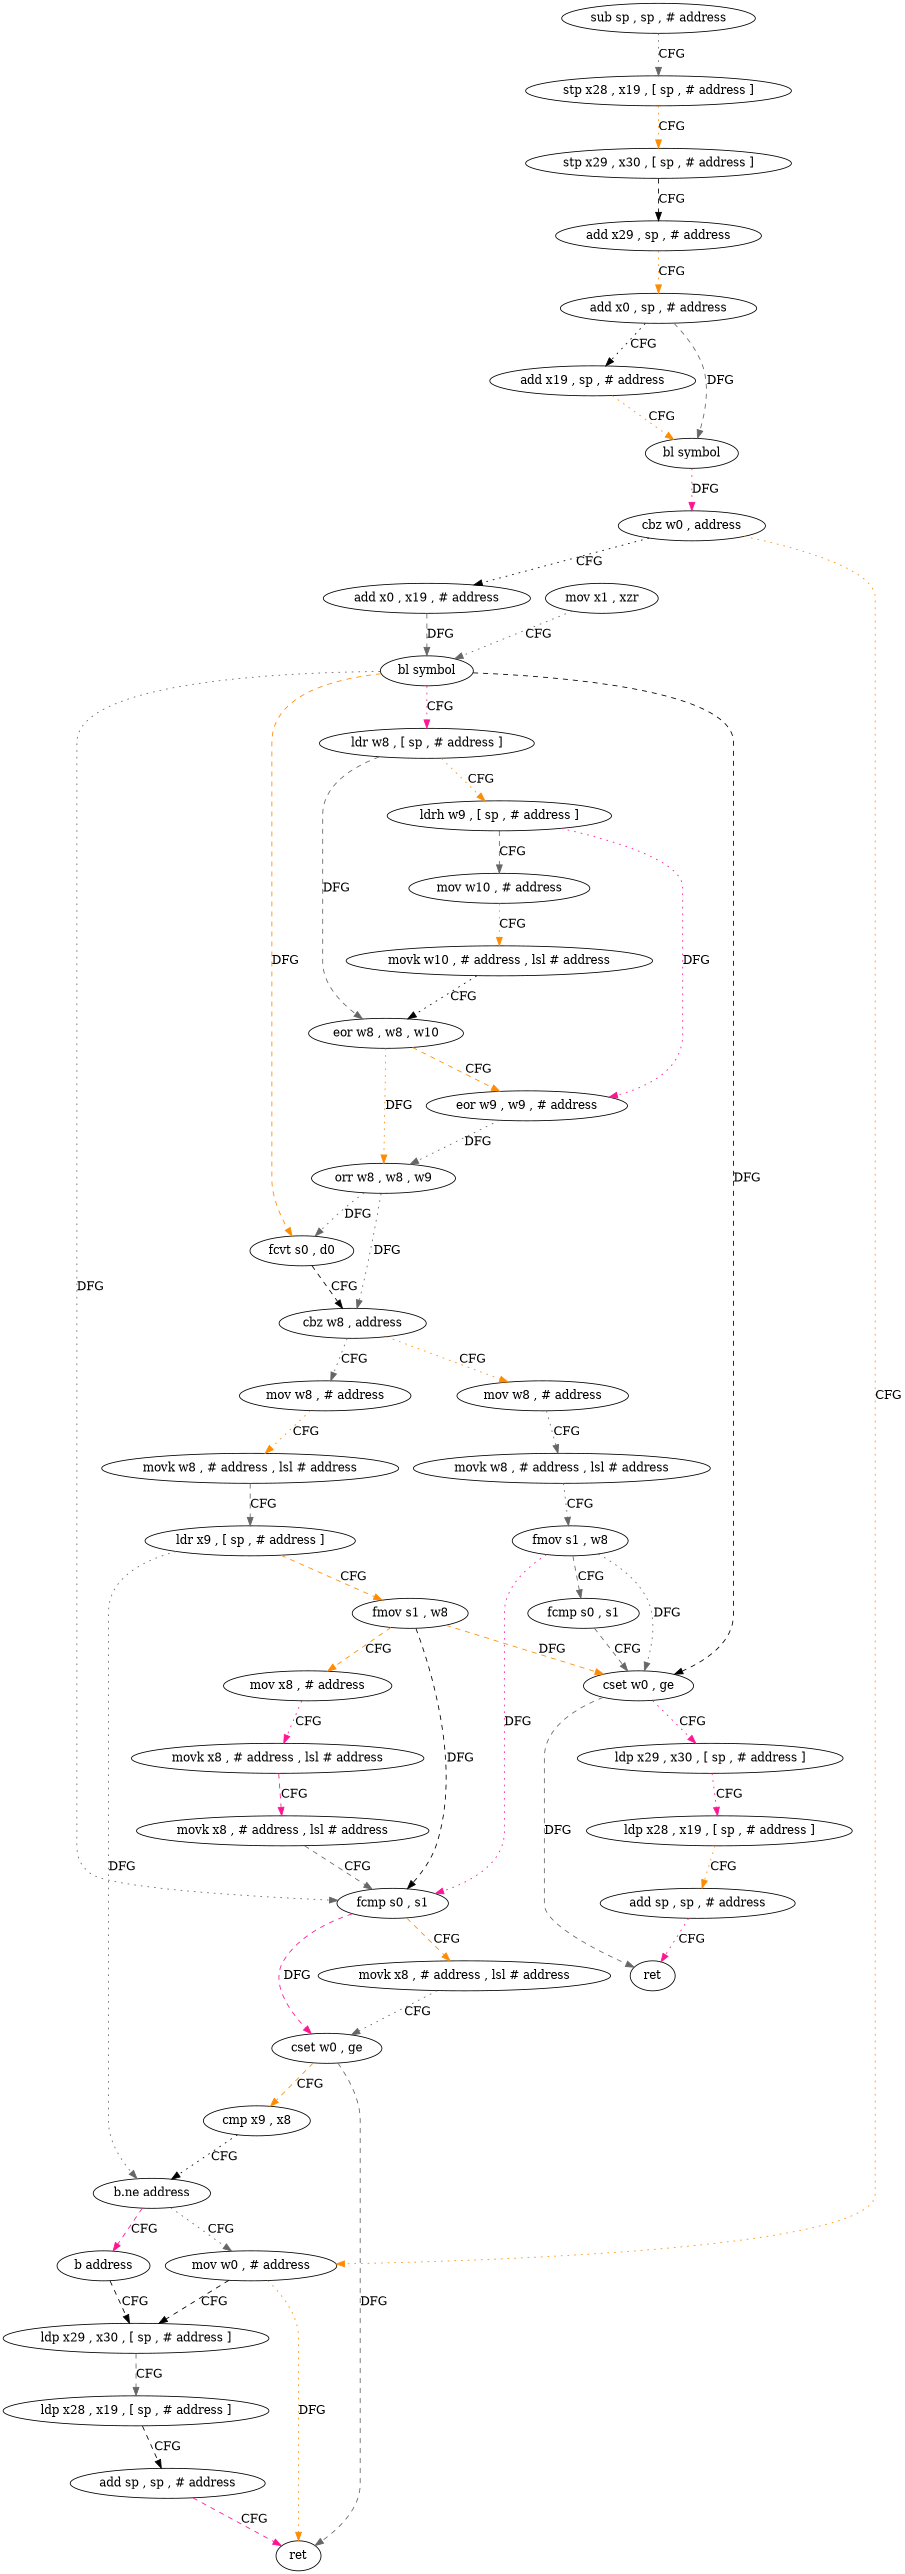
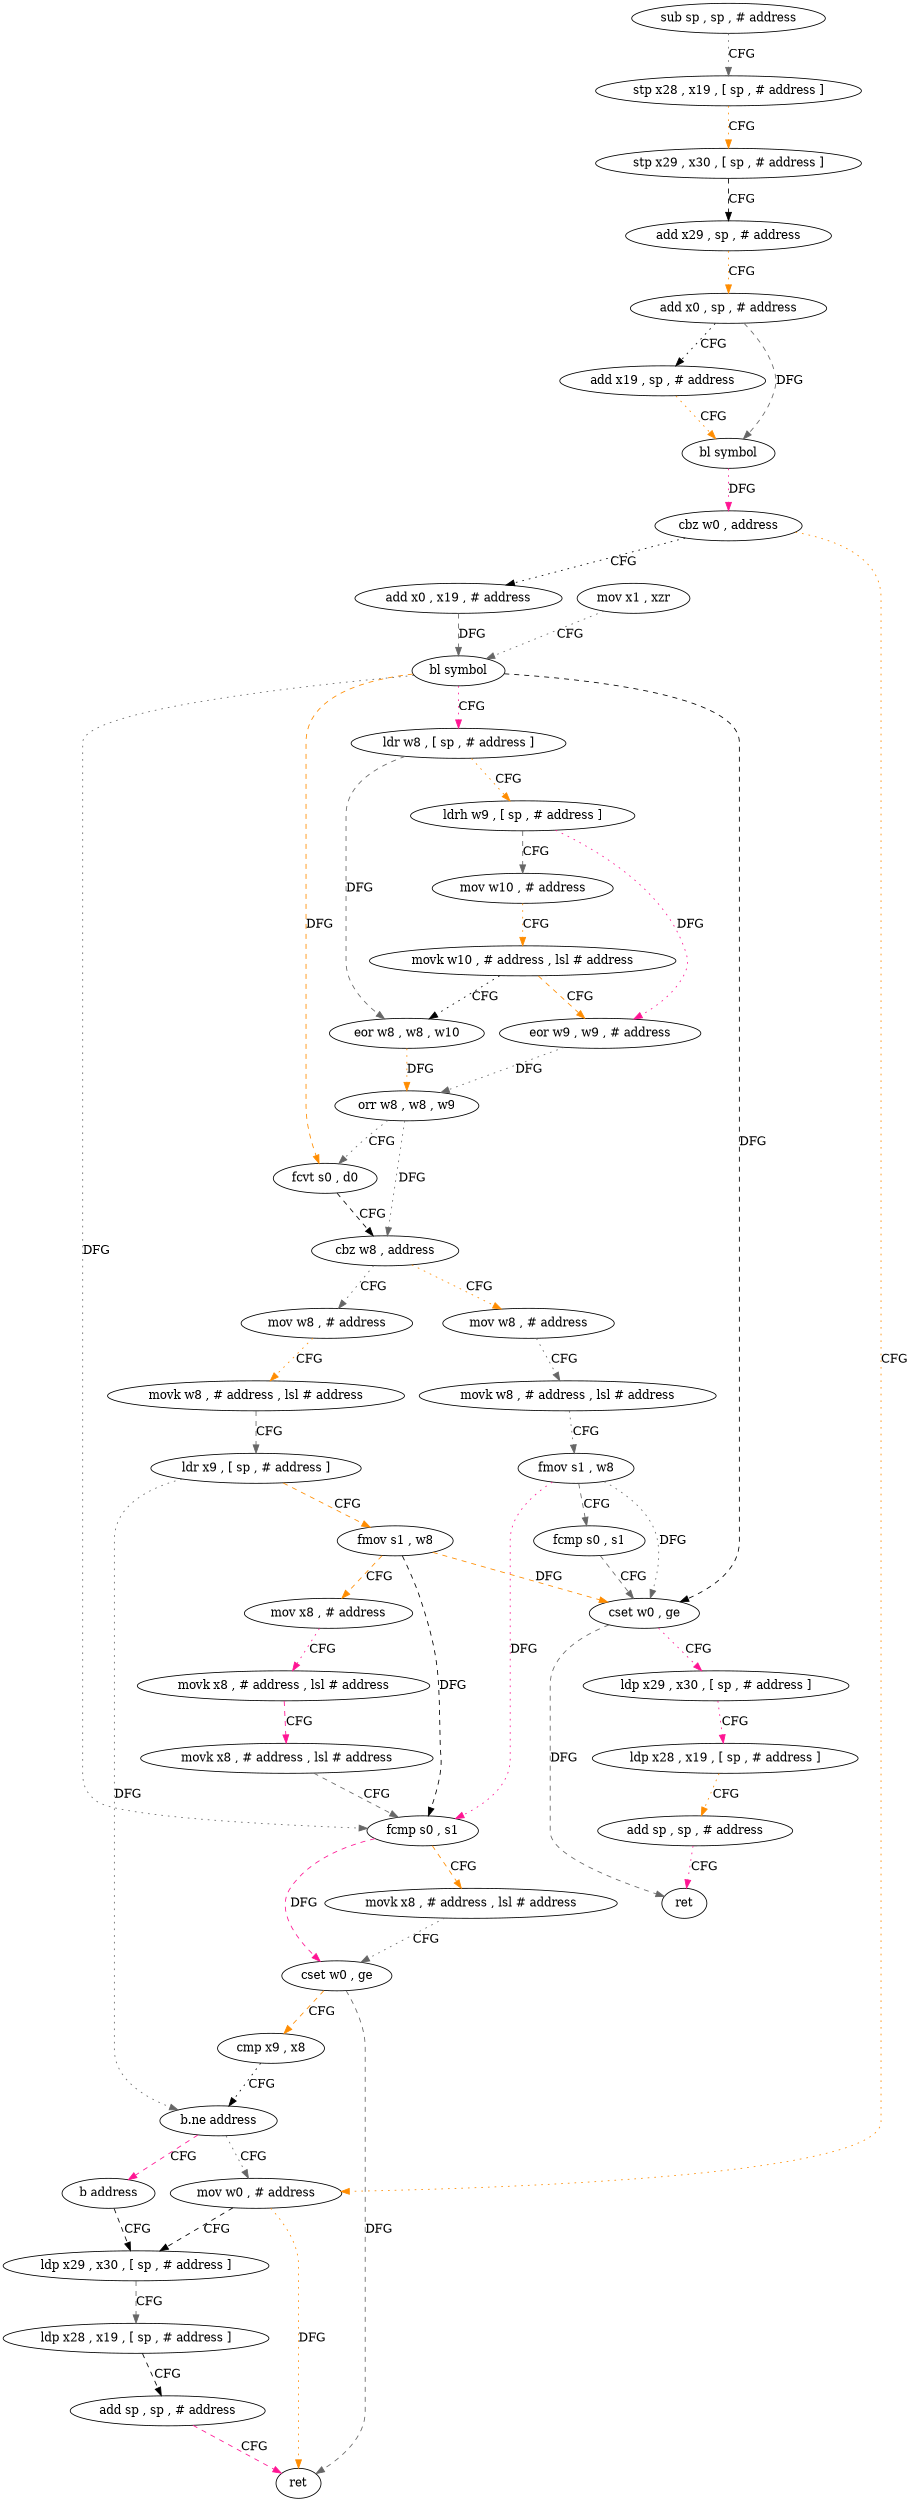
  digraph {
    edge [color=gray40 style=dotted]
    n1 [label="sub sp , sp , # address"]
    n2 [label="stp x28 , x19 , [ sp , # address ]"]
    n3 [label="stp x29 , x30 , [ sp , # address ]"]
    n4 [label="add x29 , sp , # address"]
    n5 [label="add x0 , sp , # address"]
    n6 [label="add x19 , sp , # address"]
    n7 [label="bl symbol"]
    n8 [label="cbz w0 , address"]
    n9 [label="add x0 , x19 , # address"]
    n10 [label="mov w0 , # address"]
    n11 [label="bl symbol"]
    n12 [label="ldp x29 , x30 , [ sp , # address ]"]
    n13 [label=ret]
    n14 [label="mov x1 , xzr"]
    n15 [label="ldr w8 , [ sp , # address ]"]
    n16 [label="fcvt s0 , d0"]
    n17 [label="cset w0 , ge"]
    n18 [label="fcmp s0 , s1"]
    n19 [label="ldp x28 , x19 , [ sp , # address ]"]
    n20 [label="ldrh w9 , [ sp , # address ]"]
    n21 [label="eor w8 , w8 , w10"]
    n22 [label="cbz w8 , address"]
    n23 [label="ldp x29 , x30 , [ sp , # address ]"]
    n24 [label=ret]
    n25 [label="movk x8 , # address , lsl # address"]
    n26 [label="cset w0 , ge"]
    n27 [label="mov w10 , # address"]
    n28 [label="eor w9 , w9 , # address"]
    n29 [label="orr w8 , w8 , w9"]
    n30 [label="movk w10 , # address , lsl # address"]
    n31 [label="mov w8 , # address"]
    n32 [label="mov w8 , # address"]
    n33 [label="movk w8 , # address , lsl # address"]
    n34 [label="movk w8 , # address , lsl # address"]
    n35 [label="fmov s1 , w8"]
    n36 [label="ldr x9 , [ sp , # address ]"]
    n37 [label="add sp , sp , # address"]
    n38 [label="fcmp s0 , s1"]
    n39 [label="ldp x28 , x19 , [ sp , # address ]"]
    n40 [label="add sp , sp , # address"]
    n41 [label="fmov s1 , w8"]
    n42 [label="b.ne address"]
    n43 [label="mov x8 , # address"]
    n44 [label="b address"]
    n45 [label="movk x8 , # address , lsl # address"]
    n46 [label="movk x8 , # address , lsl # address"]
    n47 [label="cmp x9 , x8"]
    n1 -> n2 [label=CFG]
    n2 -> n3 [color=darkorange label=CFG]
    n3 -> n4 [color=black label=CFG style=dashed]
    n4 -> n5 [color=darkorange label=CFG]
    n5 -> n6 [color=black label=CFG]
    n5 -> n7 [label=DFG style=dashed]
    n6 -> n7 [color=darkorange label=CFG]
    n7 -> n8 [color=deeppink label=DFG]
    n8 -> n9 [color=black label=CFG]
    n8 -> n10 [color=darkorange label=CFG]
    n9 -> n11 [label=DFG style=dashed]
    n10 -> n12 [color=black label=CFG style=dashed]
    n10 -> n13 [color=darkorange label=DFG]
    n11 -> n15 [color=deeppink label=CFG]
    n11 -> n16 [color=darkorange label=DFG style=dashed]
    n11 -> n17 [color=black label=DFG style=dashed]
    n11 -> n18 [label=DFG]
    n12 -> n19 [label=CFG style=dashed]
    n14 -> n11 [label=CFG]
    n15 -> n20 [color=darkorange label=CFG]
    n15 -> n21 [label=DFG style=dashed]
    n16 -> n22 [color=black label=CFG style=dashed]
    n17 -> n23 [color=deeppink label=CFG]
    n17 -> n24 [label=DFG style=dashed]
    n18 -> n25 [color=darkorange label=CFG style=dashed]
    n18 -> n26 [color=deeppink label=DFG style=dashed]
    n19 -> n37 [color=black label=CFG style=dashed]
    n20 -> n27 [label=CFG style=dashed]
    n20 -> n28 [color=deeppink label=DFG]
-   n21 -> n28 [color=darkorange label=CFG style=dashed]
+   n30 -> n28 [color=darkorange label=CFG style=dashed]
    n21 -> n29 [color=darkorange label=DFG]
    n22 -> n31 [color=darkorange label=CFG]
    n22 -> n32 [label=CFG]
    n23 -> n39 [color=deeppink label=CFG]
    n25 -> n26 [label=CFG]
    n26 -> n13 [label=DFG style=dashed]
    n26 -> n47 [color=darkorange label=CFG style=dashed]
    n27 -> n30 [color=darkorange label=CFG]
    n28 -> n29 [label=DFG]
-   n29 -> n16 [label=DFG]
+   n29 -> n16 [label=CFG]
    n29 -> n22 [label=DFG]
    n30 -> n21 [color=black label=CFG]
    n31 -> n33 [label=CFG]
    n32 -> n34 [color=darkorange label=CFG]
    n33 -> n35 [label=CFG]
    n34 -> n36 [label=CFG style=dashed]
    n35 -> n17 [label=DFG]
    n35 -> n18 [color=deeppink label=DFG]
    n35 -> n38 [label=CFG style=dashed]
    n36 -> n41 [color=darkorange label=CFG style=dashed]
    n36 -> n42 [label=DFG]
    n37 -> n13 [color=deeppink label=CFG style=dashed]
    n38 -> n17 [label=CFG style=dashed]
    n39 -> n40 [color=darkorange label=CFG]
    n40 -> n24 [color=deeppink label=CFG]
    n41 -> n17 [color=darkorange label=DFG style=dashed]
    n41 -> n18 [color=black label=DFG style=dashed]
    n41 -> n43 [color=darkorange label=CFG style=dashed]
    n42 -> n10 [label=CFG]
    n42 -> n44 [color=deeppink label=CFG style=dashed]
    n43 -> n45 [color=deeppink label=CFG]
    n44 -> n12 [color=black label=CFG style=dashed]
    n45 -> n46 [color=deeppink label=CFG style=dashed]
    n46 -> n18 [label=CFG style=dashed]
    n47 -> n42 [color=black label=CFG]
  }
